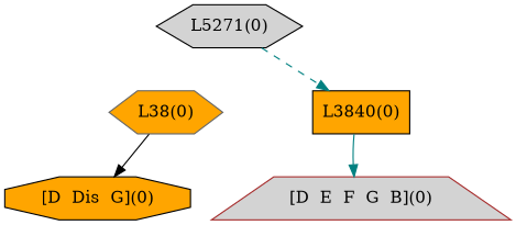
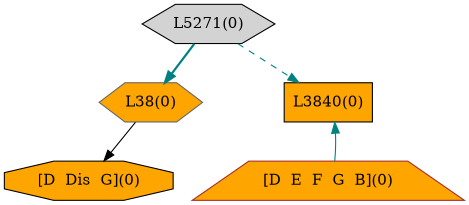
  digraph {
    node [color=black fillcolor=orange shape=hexagon style=filled]
    edge [color=teal style=solid]
    "L5271(0)" [fillcolor=lightgrey]
    "L38(0)" [color=gray40]
    "L3840(0)" [shape=box]
    "[D  Dis  G](0)" [shape=octagon]
-   "[D  E  F  G  B](0)" [color=brown fillcolor=lightgrey shape=trapezium]
+   "[D  E  F  G  B](0)" [color=brown shape=trapezium]
    subgraph sub_1 {
      rank=min
      "L5271(0)"
    }
    subgraph sub_2 {
      rank=same
      "L38(0)"
      "L3840(0)"
    }
    subgraph sub_3 {
      rank=max
      "[D  Dis  G](0)"
      "[D  E  F  G  B](0)"
    }
+   "L5271(0)" -> "L38(0)" [style=bold]
    "L5271(0)" -> "L3840(0)" [style=dashed]
    "L38(0)" -> "[D  Dis  G](0)" [color=black]
-   "L3840(0)" -> "[D  E  F  G  B](0)"
+   "[D  E  F  G  B](0)" -> "L3840(0)"
  }
